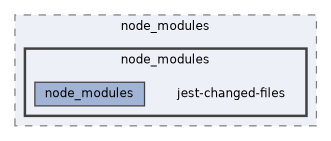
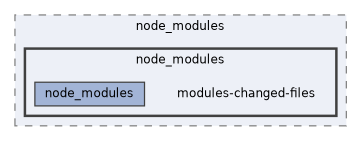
  digraph {
    compound=true
    node [fontname=Helvetica fontsize=10]
-   n1 [height=0.2 label="jest-changed-files" shape=plaintext width=0.4]
+   n1 [height=0.2 label="modules-changed-files" shape=plaintext width=0.4]
    n2 [color=grey25 fillcolor="#a2b4d6" height=0.2 label=node_modules shape=box style=filled width=0.4]
    subgraph cluster_1 {
      bgcolor="#edf0f7"
      fontname=Helvetica
      fontsize=10
      label=node_modules
      pencolor=grey50
      style="filled,dashed"
      subgraph cluster_2 {
        bgcolor="#edf0f7"
        fontname=Helvetica
        fontsize=10
        pencolor=grey25
        style="filled,bold"
        n1
        n2
      }
    }
  }
